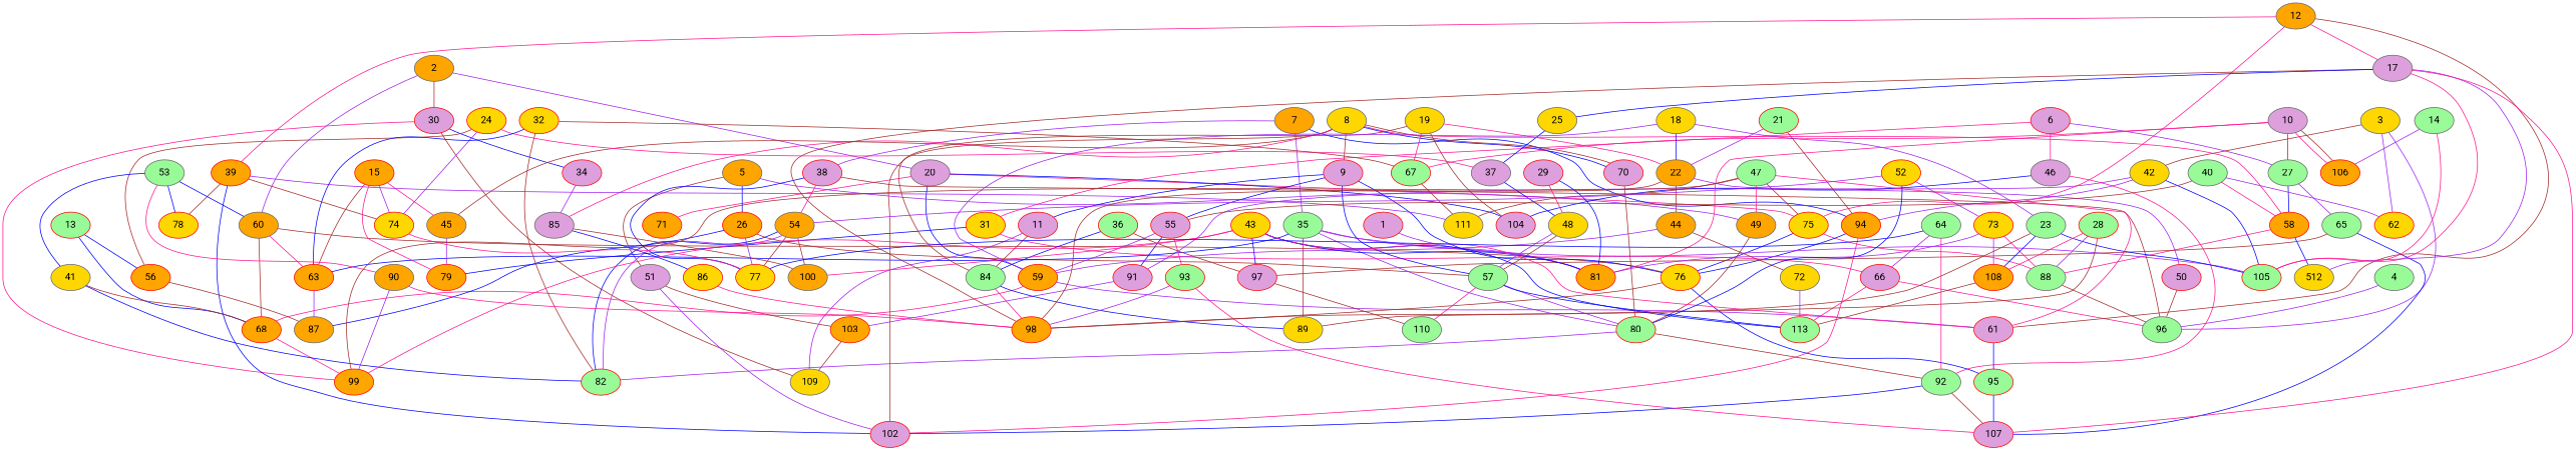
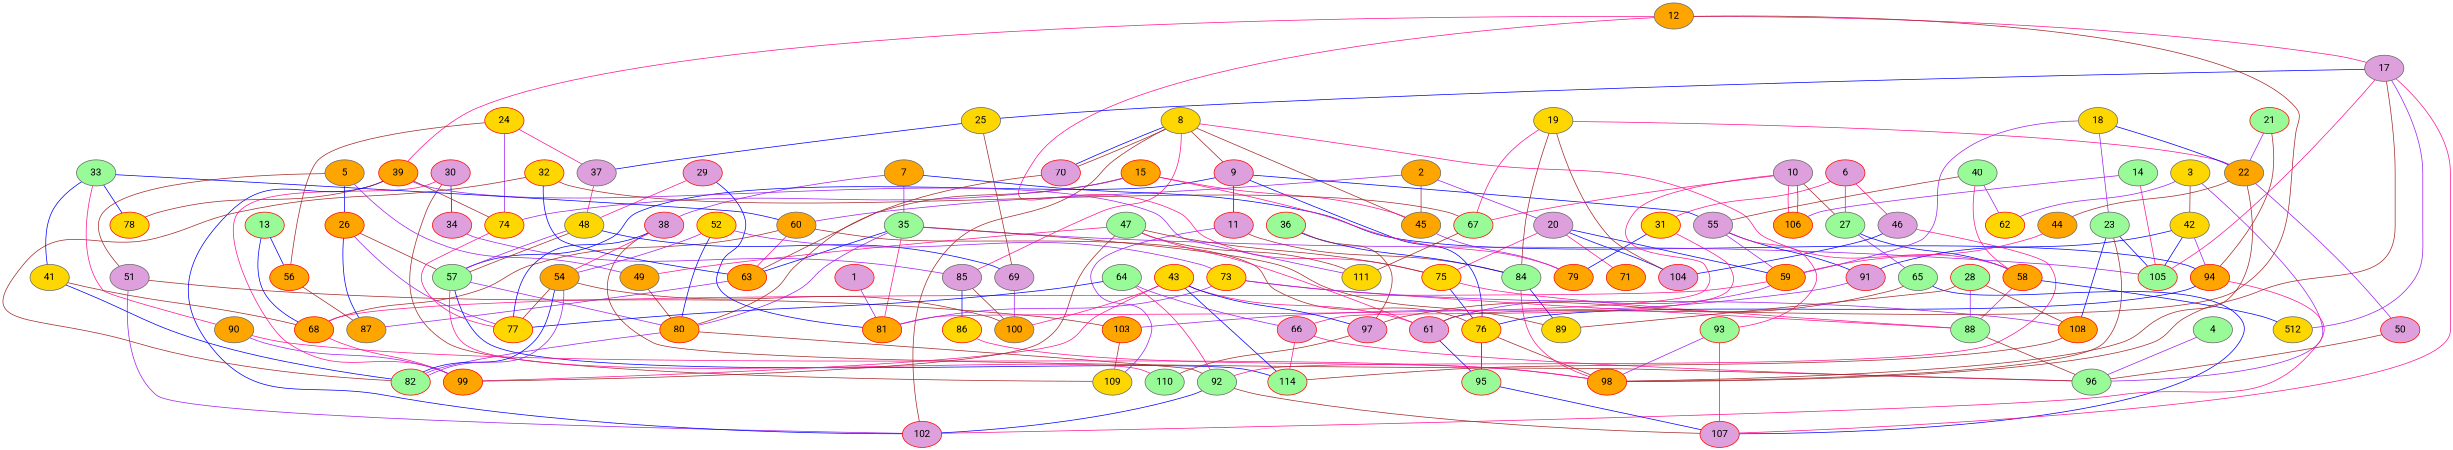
  graph {
    fontname=Roboto
    node [color=red fillcolor=orange fontname=Roboto style=filled]
    edge [color=brown fontname=Roboto]
    1 [fillcolor=plum]
    81
    2 [color=gray40]
    20 [color=gray40 fillcolor=plum]
    30 [fillcolor=plum]
    60 [color=gray40]
    75 [fillcolor=gold]
    59
    104 [fillcolor=plum]
    71
    109 [color=gray40 fillcolor=gold]
    34 [fillcolor=plum]
    99
    76 [fillcolor=gold]
    68
    63
    3 [color=gray40 fillcolor=gold]
    42 [color=gray40 fillcolor=gold]
    62 [fillcolor=gold]
    96 [color=gray40 fillcolor=palegreen]
    94
    105 [fillcolor=palegreen]
    91 [fillcolor=plum]
    4 [color=gray40 fillcolor=palegreen]
    51 [color=gray40 fillcolor=plum]
    102 [fillcolor=plum]
    103
    5 [color=gray40]
    26
    49 [color=gray40]
    57 [color=gray40 fillcolor=palegreen]
    77 [fillcolor=gold]
    87 [color=gray40]
-   80 [fillcolor=palegreen]
+   80
    6 [fillcolor=plum]
    27 [color=gray40 fillcolor=palegreen]
    31 [fillcolor=gold]
    46 [color=gray40 fillcolor=plum]
    58
    65 [color=gray40 fillcolor=palegreen]
    66 [fillcolor=plum]
    79
    92 [color=gray40 fillcolor=palegreen]
    7 [color=gray40]
    35 [color=gray40 fillcolor=palegreen]
    38 [fillcolor=plum]
    89 [color=gray40 fillcolor=gold]
    54 [color=gray40]
    8 [color=gray40 fillcolor=gold]
    9 [fillcolor=plum]
    45 [color=gray40]
    70 [fillcolor=plum]
    85 [color=gray40 fillcolor=plum]
    11 [fillcolor=plum]
-   55 [fillcolor=plum]
+   55 [color=gray40 fillcolor=plum]
    n56 [color=gray40 fillcolor=gold label=512]
    88 [color=gray40 fillcolor=palegreen]
    100 [color=gray40]
    86 [fillcolor=gold]
    84 [color=gray40 fillcolor=palegreen]
    93 [fillcolor=palegreen]
-   113 [fillcolor=palegreen]
+   113 [fillcolor=palegreen label=114]
    110 [color=gray40 fillcolor=palegreen]
    98
    95 [fillcolor=palegreen]
    10 [color=gray40 fillcolor=plum]
    67 [fillcolor=palegreen]
    106
    111 [color=gray40 fillcolor=gold]
    12 [color=gray40]
    17 [color=gray40 fillcolor=plum]
    39
    61 [fillcolor=plum]
    25 [color=gray40 fillcolor=gold]
    107 [fillcolor=plum]
    74 [fillcolor=gold]
    78 [fillcolor=gold]
    13 [fillcolor=palegreen]
    56
    14 [color=gray40 fillcolor=palegreen]
    15
    97 [fillcolor=plum]
    19 [color=gray40 fillcolor=gold]
    22 [color=gray40]
    73 [fillcolor=gold]
    108
    37 [color=gray40 fillcolor=plum]
+   69 [color=gray40 fillcolor=plum]
    18 [color=gray40 fillcolor=gold]
    23 [color=gray40 fillcolor=palegreen]
    44 [color=gray40]
    50 [fillcolor=plum]
    21 [fillcolor=palegreen]
-   72 [color=gray40 fillcolor=gold]
    24 [fillcolor=gold]
    48 [color=gray40 fillcolor=gold]
    28 [fillcolor=palegreen]
    29 [fillcolor=plum]
    32 [fillcolor=gold]
    82 [fillcolor=palegreen]
-   33 [color=gray40 fillcolor=palegreen label=53]
+   33 [color=gray40 fillcolor=palegreen]
    41 [color=gray40 fillcolor=gold]
    90 [color=gray40]
    36 [fillcolor=palegreen]
    40 [color=gray40 fillcolor=palegreen]
    43 [fillcolor=gold]
    47 [color=gray40 fillcolor=palegreen]
    52 [fillcolor=gold]
    64 [color=gray40 fillcolor=palegreen]
    1 -- 81 [color=purple]
    2 -- 20 [color=purple]
-   2 -- 30
+   2 -- 45
    2 -- 60 [color=purple]
    20 -- 75 [color=deeppink]
    20 -- 59 [color=blue]
    20 -- 104 [color=blue]
    20 -- 71 [color=deeppink]
    30 -- 109
    30 -- 34 [color=blue]
    30 -- 99 [color=deeppink]
    60 -- 76
    60 -- 68
    60 -- 63 [color=deeppink]
    75 -- 76 [color=blue]
    75 -- 88 [color=deeppink]
    59 -- 68 [color=deeppink]
    59 -- 61 [color=purple]
    34 -- 85 [color=purple]
    76 -- 98
    76 -- 95 [color=blue]
    68 -- 99 [color=deeppink]
    63 -- 87 [color=purple]
    3 -- 42
    3 -- 62 [color=purple]
    3 -- 96 [color=purple]
    42 -- 94 [color=purple]
    42 -- 105 [color=blue]
-   42 -- 91 [color=purple]
+   42 -- 91 [color=blue]
    94 -- 76 [color=blue]
    94 -- 102 [color=deeppink]
    91 -- 103 [color=purple]
    4 -- 96 [color=purple]
    51 -- 102 [color=purple]
    51 -- 103
    103 -- 109
    5 -- 51
    5 -- 26 [color=blue]
    5 -- 49 [color=purple]
    26 -- 57
    26 -- 77 [color=purple]
    26 -- 87 [color=blue]
    49 -- 80
    57 -- 80 [color=purple]
    57 -- 113 [color=blue]
    57 -- 110 [color=deeppink]
    80 -- 92
    80 -- 82 [color=purple]
    6 -- 27 [color=purple]
    6 -- 31 [color=deeppink]
    6 -- 46 [color=deeppink]
    27 -- 58 [color=blue]
    27 -- 65 [color=purple]
    31 -- 66 [color=deeppink]
    31 -- 79 [color=blue]
    46 -- 104 [color=blue]
    46 -- 92 [color=deeppink]
    58 -- n56 [color=blue]
    58 -- 88 [color=deeppink]
    65 -- 107 [color=blue]
    65 -- 97
    66 -- 96 [color=deeppink]
    66 -- 113 [color=deeppink]
    92 -- 102 [color=blue]
    92 -- 107
    7 -- 94 [color=blue]
    7 -- 35 [color=purple]
    7 -- 38 [color=purple]
-   35 -- 81 [color=purple]
+   35 -- 81 [color=deeppink]
    35 -- 63 [color=blue]
    35 -- 105 [color=purple]
    35 -- 80 [color=purple]
    35 -- 89
    38 -- 96
    38 -- 77 [color=blue]
    38 -- 54 [color=deeppink]
    54 -- 77
    54 -- 100
    54 -- 82 [color=blue]
    54 -- 82 [color=purple]
    8 -- 102
    8 -- 58 [color=deeppink]
    8 -- 9
    8 -- 45
    8 -- 70 [color=blue]
    8 -- 70
    8 -- 85 [color=deeppink]
    9 -- 76 [color=blue]
    9 -- 57 [color=blue]
    9 -- 11 [color=blue]
    9 -- 55 [color=blue]
    45 -- 79 [color=purple]
    70 -- 80
    85 -- 100
    85 -- 86 [color=blue]
    11 -- 109 [color=purple]
    11 -- 84
    55 -- 59 [color=purple]
    55 -- 91 [color=blue]
    55 -- 93 [color=deeppink]
    88 -- 96
    86 -- 98 [color=deeppink]
    84 -- 89 [color=blue]
    84 -- 98 [color=deeppink]
    93 -- 98 [color=purple]
-   93 -- 107 [color=deeppink]
+   93 -- 107 [color=purple]
    95 -- 107 [color=blue]
    10 -- 81 [color=deeppink]
    10 -- 27
    10 -- 67 [color=deeppink]
    10 -- 106 [color=deeppink]
    10 -- 106
    67 -- 111
    12 -- 75 [color=deeppink]
    12 -- 17 [color=deeppink]
    12 -- 39 [color=deeppink]
    12 -- 61
    17 -- 105 [color=deeppink]
    17 -- n56 [color=purple]
    17 -- 98
    17 -- 25 [color=blue]
    17 -- 107 [color=deeppink]
    39 -- 102 [color=blue]
    39 -- 111 [color=purple]
    39 -- 74
    39 -- 78
    61 -- 95 [color=blue]
    25 -- 37 [color=blue]
+   25 -- 69
    74 -- 77 [color=deeppink]
    13 -- 68 [color=blue]
    13 -- 56 [color=blue]
    56 -- 87
    14 -- 105 [color=deeppink]
    14 -- 106 [color=purple]
    15 -- 63
    15 -- 79 [color=deeppink]
    15 -- 45 [color=deeppink]
    15 -- 74 [color=purple]
    97 -- 110
    19 -- 104
    19 -- 84
    19 -- 67 [color=deeppink]
    19 -- 22 [color=deeppink]
    22 -- 98
    22 -- 44
    22 -- 50 [color=purple]
    73 -- 81 [color=purple]
    73 -- 88 [color=deeppink]
    73 -- 108 [color=purple]
    108 -- 113
-   37 -- 48 [color=blue]
+   37 -- 48 [color=deeppink]
+   69 -- 100 [color=purple]
    18 -- 59 [color=purple]
    18 -- 22 [color=blue]
    18 -- 23 [color=purple]
    23 -- 105 [color=blue]
    23 -- 98
    23 -- 108 [color=blue]
-   44 -- 59 [color=purple]
-   44 -- 72
+   44 -- 59 [color=deeppink]
    50 -- 96
    21 -- 94
    21 -- 22 [color=purple]
-   72 -- 113 [color=purple]
    24 -- 74 [color=purple]
    24 -- 56
    24 -- 37 [color=deeppink]
    48 -- 57 [color=purple]
    48 -- 57
+   48 -- 69 [color=blue]
    28 -- 89
    28 -- 88 [color=purple]
-   28 -- 108 [color=deeppink]
+   28 -- 108
    29 -- 81 [color=blue]
    29 -- 48 [color=deeppink]
    32 -- 63 [color=blue]
    32 -- 67
    32 -- 82
    33 -- 60 [color=blue]
    33 -- 78 [color=blue]
    33 -- 41 [color=blue]
    33 -- 90 [color=deeppink]
    41 -- 68
    41 -- 82 [color=blue]
    90 -- 99 [color=purple]
    90 -- 98 [color=deeppink]
    36 -- 84 [color=blue]
    36 -- 97
    40 -- 62 [color=purple]
    40 -- 58 [color=deeppink]
    40 -- 55
-   43 -- 81 [color=blue]
    43 -- 99 [color=deeppink]
    43 -- 100 [color=deeppink]
    43 -- 113 [color=blue]
    43 -- 61 [color=deeppink]
    43 -- 97 [color=blue]
    47 -- 75
    47 -- 99
    47 -- 49 [color=deeppink]
    47 -- 111
    47 -- 61 [color=deeppink]
    52 -- 80 [color=blue]
    52 -- 54 [color=purple]
    52 -- 73 [color=purple]
    64 -- 77 [color=blue]
    64 -- 66 [color=purple]
    64 -- 92 [color=deeppink]
  }
